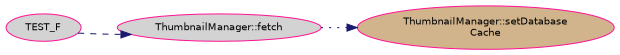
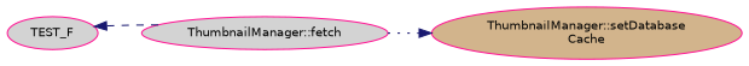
  digraph {
    rankdir=LR
    node [color=deeppink fillcolor=lightgrey fontname=Helvetica fontsize=10 shape=ellipse style=filled]
    edge [color=midnightblue fontname=Helvetica fontsize=10 labelfontname=Helvetica labelfontsize=10]
    n1 [fontcolor=black height=0.2 label=TEST_F width=0.4]
    n2 [height=0.2 label="ThumbnailManager::fetch" width=0.4]
    n3 [fillcolor=tan height=0.2 label="ThumbnailManager::setDatabase\lCache" width=0.4]
-   n1 -> n2 [style=dashed]
+   n2 -> n1 [style=dashed]
    n2 -> n3 [style=dotted]
  }
